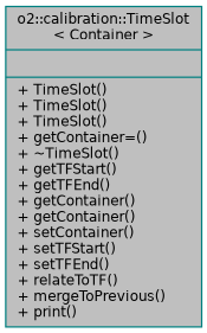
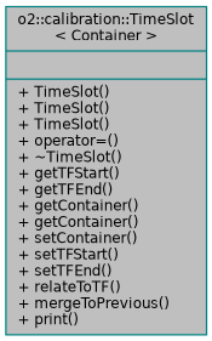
  digraph {
-   n1 [color=teal fillcolor=grey75 fontcolor=black fontname=Helvetica fontsize=10 height=0.2 label="{o2::calibration::TimeSlot\l\< Container \>\n||+ TimeSlot()\l+ TimeSlot()\l+ TimeSlot()\l+ getContainer=()\l+ ~TimeSlot()\l+ getTFStart()\l+ getTFEnd()\l+ getContainer()\l+ getContainer()\l+ setContainer()\l+ setTFStart()\l+ setTFEnd()\l+ relateToTF()\l+ mergeToPrevious()\l+ print()\l}" shape=record style=filled width=0.4]
+   n1 [color=teal fillcolor=grey75 fontcolor=black fontname=Helvetica fontsize=10 height=0.2 label="{o2::calibration::TimeSlot\l\< Container \>\n||+ TimeSlot()\l+ TimeSlot()\l+ TimeSlot()\l+ operator=()\l+ ~TimeSlot()\l+ getTFStart()\l+ getTFEnd()\l+ getContainer()\l+ getContainer()\l+ setContainer()\l+ setTFStart()\l+ setTFEnd()\l+ relateToTF()\l+ mergeToPrevious()\l+ print()\l}" shape=record style=filled width=0.4]
  }
